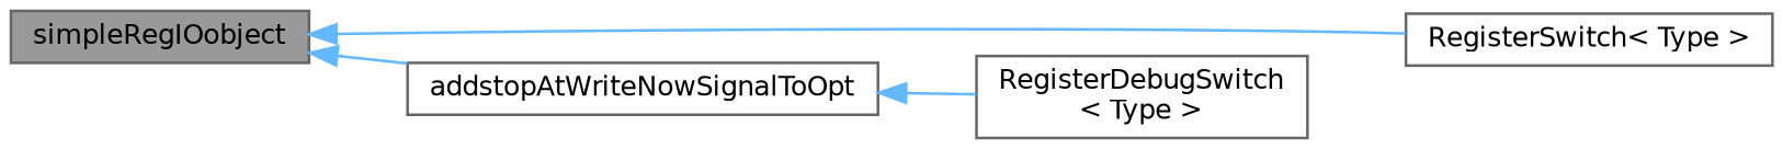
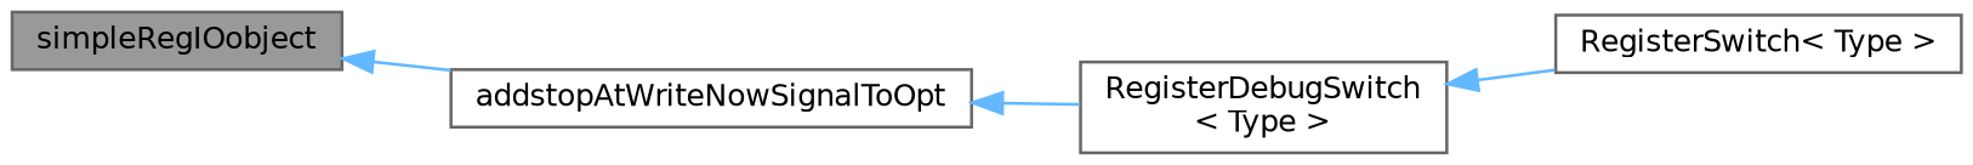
  digraph {
    rankdir=LR
    node [color=gray40 fillcolor=white fontname=Helvetica fontsize=10 shape=box style=filled]
    edge [color=steelblue1 dir=back fontname=Helvetica fontsize=10 labelfontname=Helvetica labelfontsize=10 style=solid]
    n1 [fillcolor=grey60 fontcolor=black height=0.2 label=simpleRegIOobject width=0.4]
    n2 [height=0.2 label="RegisterSwitch\< Type \>" width=0.4]
    n3 [height=0.2 label=addstopAtWriteNowSignalToOpt width=0.4]
    n4 [height=0.2 label="RegisterDebugSwitch\l\< Type \>" width=0.4]
-   n1 -> n2
+   n4 -> n2
    n1 -> n3
    n3 -> n4
  }
